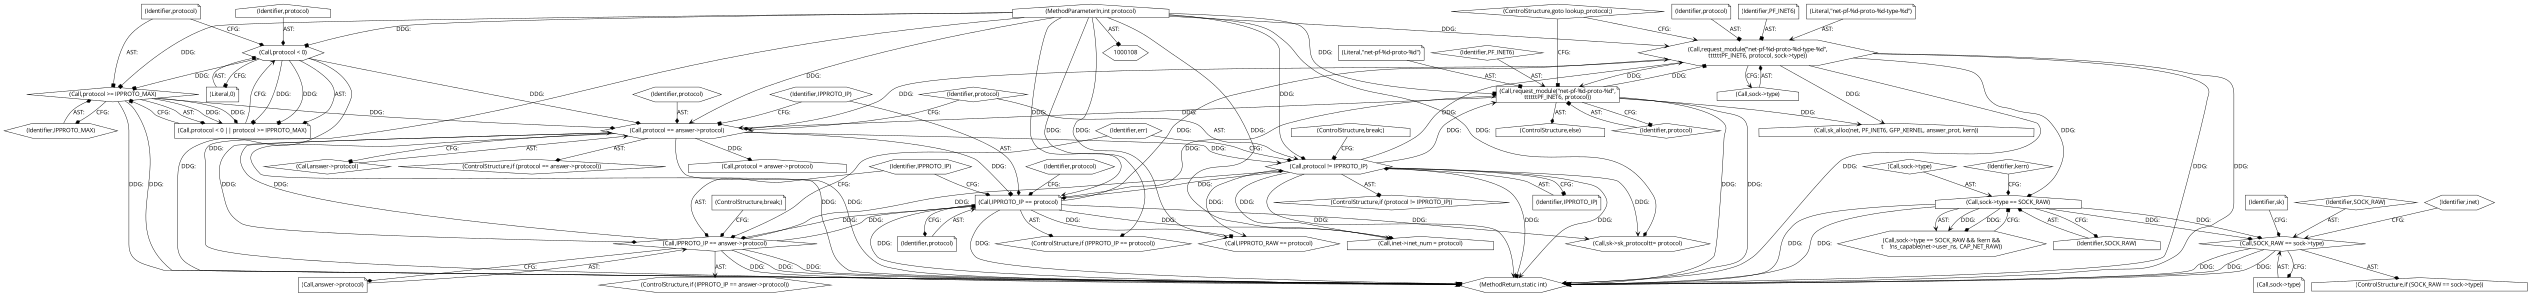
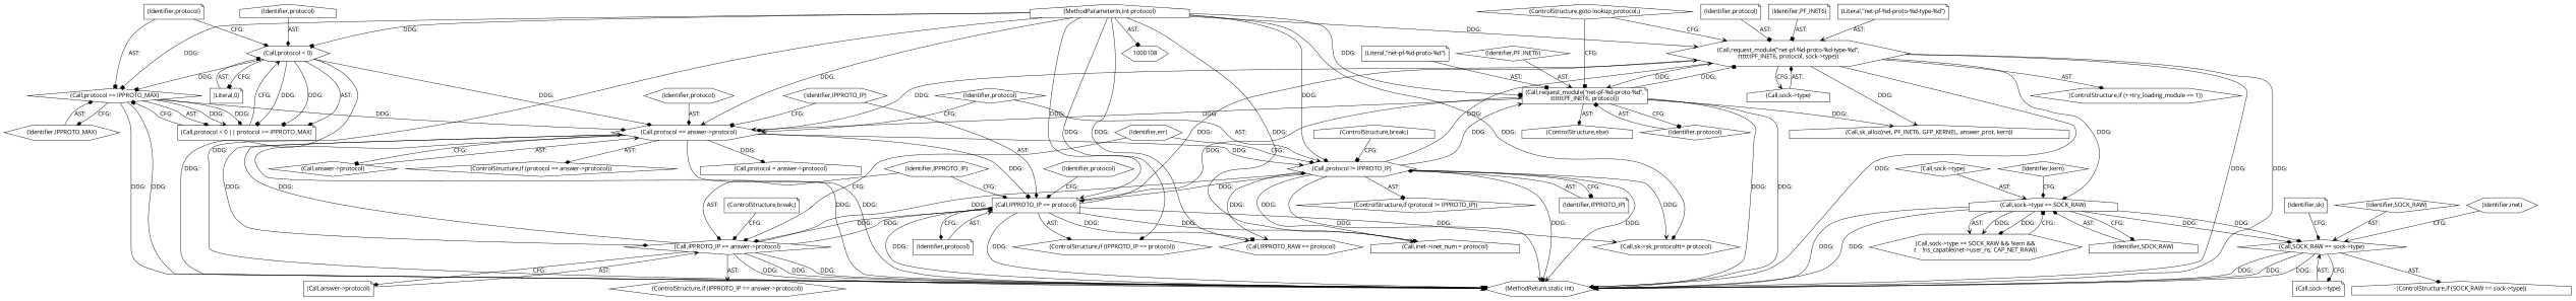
  digraph {
    fontname="Open Sans"
    node [fontname="Open Sans" shape=hexagon]
    edge [arrowhead=diamond fontname="Open Sans"]
    n1 [label="(Call,SOCK_RAW == sock->type)" shape=diamond]
    n2 [label="(Call,sock->type)" shape=note]
    n3 [label="(ControlStructure,if (SOCK_RAW == sock->type))" shape=house]
    n4 [label="(MethodReturn,static int)"]
    n5 [label="(Call,sock->type == SOCK_RAW)" shape=house]
    n6 [label="(Call,sock->type == SOCK_RAW && !kern &&\n\t    !ns_capable(net->user_ns, CAP_NET_RAW))"]
    n7 [label="(Identifier,SOCK_RAW)" shape=house]
    n8 [label="(Call,request_module(\"net-pf-%d-proto-%d-type-%d\",\n\t\t\t\t\t\tPF_INET6, protocol, sock->type))"]
    n9 [label="(Call,request_module(\"net-pf-%d-proto-%d\",\n\t\t\t\t\t\tPF_INET6, protocol))" shape=note]
    n10 [label="(Call,protocol == answer->protocol)"]
    n11 [label="(Call,sock->type)" shape=house]
    n12 [label="(Call,sk_alloc(net, PF_INET6, GFP_KERNEL, answer_prot, kern))" shape=house]
+   n13 [label="(ControlStructure,if (++try_loading_module == 1))"]
    n14 [label="(ControlStructure,else)" shape=house]
    n15 [label="(Identifier,protocol)" shape=diamond]
    n16 [label="(Call,protocol != IPPROTO_IP)"]
    n17 [label="(Call,IPPROTO_IP == protocol)" shape=note]
    n18 [label="(Call,IPPROTO_IP == answer->protocol)" shape=diamond]
    n19 [label="(Call,protocol = answer->protocol)" shape=house]
    n20 [label="(Call,answer->protocol)" shape=diamond]
    n21 [label="(ControlStructure,if (protocol == answer->protocol))" shape=diamond]
    n22 [label="(ControlStructure,if (protocol != IPPROTO_IP))" shape=diamond]
    n23 [label="(Call,sk->sk_protocol\t\t= protocol)"]
    n24 [label="(Identifier,IPPROTO_IP)" shape=note]
    n25 [label="(Call,IPPROTO_RAW == protocol)"]
    n26 [label="(Call,inet->inet_num = protocol)" shape=house]
    n27 [label="(Identifier,protocol)" shape=note]
    n28 [label="(ControlStructure,if (IPPROTO_IP == protocol))"]
    n29 [label="(Call,answer->protocol)" shape=note]
    n30 [label="(ControlStructure,if (IPPROTO_IP == answer->protocol))"]
    n31 [label="(Call,protocol < 0)"]
    n32 [label="(Call,protocol >= IPPROTO_MAX)" shape=diamond]
    n33 [label="(Literal,0)" shape=note]
    n34 [label="(Call,protocol < 0 || protocol >= IPPROTO_MAX)" shape=note]
    n35 [label="(Identifier,IPPROTO_MAX)"]
    n36 [label="(MethodParameterIn,int protocol)" shape=house]
    1000108
    n38 [label="(ControlStructure,break;)" shape=house]
    n39 [label="(Identifier,IPPROTO_IP)"]
    n40 [label="(Identifier,protocol)" shape=diamond]
    n41 [label="(Identifier,IPPROTO_IP)"]
    n42 [label="(Identifier,SOCK_RAW)" shape=diamond]
    n43 [label="(ControlStructure,break;)" shape=note]
    n44 [label="(Identifier,inet)"]
    n45 [label="(Identifier,PF_INET6)" shape=diamond]
    n46 [label="(Identifier,protocol)" shape=note]
    n47 [label="(Identifier,PF_INET6)" shape=note]
    n48 [label="(Literal,\"net-pf-%d-proto-%d-type-%d\")" shape=note]
    n49 [label="(Identifier,protocol)" shape=house]
    n50 [label="(Identifier,protocol)" shape=note]
    n51 [label="(Identifier,protocol)"]
    n52 [label="(Identifier,kern)" shape=diamond]
    n53 [label="(Identifier,sk)" shape=note]
    n54 [label="(Identifier,protocol)"]
    n55 [label="(Call,sock->type)" shape=diamond]
    n56 [label="(ControlStructure,goto lookup_protocol;)" shape=diamond]
    n57 [label="(Identifier,err)"]
    n58 [label="(Literal,\"net-pf-%d-proto-%d\")" shape=note]
    n1 -> n2 [label="CFG: "]
    n1 -> n3 [label="AST: "]
    n1 -> n4 [label="DDG: "]
    n1 -> n4 [arrowhead=box label="DDG: "]
    n1 -> n4 [arrowhead=vee label="DDG: "]
    n2 -> n1 [arrowhead=vee label="AST: "]
    n5 -> n1 [label="DDG: "]
    n5 -> n1 [label="DDG: "]
    n5 -> n4 [label="DDG: "]
    n5 -> n4 [arrowhead=vee label="DDG: "]
    n5 -> n6 [arrowhead=vee label="AST: "]
    n5 -> n6 [arrowhead=vee label="DDG: "]
    n5 -> n6 [label="DDG: "]
    n5 -> n7 [label="CFG: "]
    n6 -> n5 [arrowhead=box label="CFG: "]
    n7 -> n5 [label="AST: "]
    n8 -> n4 [arrowhead=vee label="DDG: "]
    n8 -> n4 [label="DDG: "]
    n8 -> n4 [arrowhead=vee label="DDG: "]
    n8 -> n5 [label="DDG: "]
    n8 -> n9 [arrowhead=vee label="DDG: "]
    n8 -> n10 [label="DDG: "]
    n8 -> n11 [arrowhead=vee label="CFG: "]
    n8 -> n12 [arrowhead=vee label="DDG: "]
+   n8 -> n13 [label="AST: "]
    n9 -> n4 [arrowhead=vee label="DDG: "]
    n9 -> n4 [label="DDG: "]
    n9 -> n8 [arrowhead=box label="DDG: "]
    n9 -> n10 [arrowhead=vee label="DDG: "]
    n9 -> n12 [arrowhead=vee label="DDG: "]
    n9 -> n14 [label="AST: "]
    n9 -> n15 [arrowhead=box label="CFG: "]
    n10 -> n4 [label="DDG: "]
    n10 -> n4 [arrowhead=box label="DDG: "]
    n10 -> n16 [arrowhead=vee label="DDG: "]
    n10 -> n17 [arrowhead=box label="DDG: "]
    n10 -> n18 [label="DDG: "]
    n10 -> n19 [label="DDG: "]
    n10 -> n20 [arrowhead=box label="CFG: "]
    n10 -> n21 [label="AST: "]
    n11 -> n8 [label="AST: "]
    n15 -> n9 [arrowhead=box label="AST: "]
    n16 -> n4 [arrowhead=vee label="DDG: "]
    n16 -> n4 [arrowhead=box label="DDG: "]
    n16 -> n4 [arrowhead=vee label="DDG: "]
    n16 -> n8 [arrowhead=vee label="DDG: "]
    n16 -> n9 [arrowhead=vee label="DDG: "]
    n16 -> n17 [label="DDG: "]
    n16 -> n22 [arrowhead=box label="AST: "]
    n16 -> n23 [arrowhead=vee label="DDG: "]
    n16 -> n24 [arrowhead=box label="CFG: "]
    n16 -> n25 [arrowhead=vee label="DDG: "]
    n16 -> n26 [arrowhead=vee label="DDG: "]
    n17 -> n4 [arrowhead=box label="DDG: "]
    n17 -> n4 [arrowhead=box label="DDG: "]
    n17 -> n8 [arrowhead=vee label="DDG: "]
    n17 -> n9 [arrowhead=vee label="DDG: "]
    n17 -> n18 [label="DDG: "]
    n17 -> n23 [arrowhead=vee label="DDG: "]
    n17 -> n25 [arrowhead=box label="DDG: "]
    n17 -> n26 [label="DDG: "]
    n17 -> n27 [label="CFG: "]
    n17 -> n28 [label="AST: "]
    n18 -> n4 [arrowhead=vee label="DDG: "]
    n18 -> n4 [arrowhead=vee label="DDG: "]
    n18 -> n4 [arrowhead=box label="DDG: "]
    n18 -> n10 [arrowhead=vee label="DDG: "]
    n18 -> n16 [label="DDG: "]
    n18 -> n17 [arrowhead=box label="DDG: "]
    n18 -> n29 [label="CFG: "]
    n18 -> n30 [arrowhead=vee label="AST: "]
    n20 -> n10 [arrowhead=vee label="AST: "]
    n24 -> n16 [label="AST: "]
    n27 -> n17 [arrowhead=vee label="AST: "]
    n29 -> n18 [arrowhead=vee label="AST: "]
    n31 -> n4 [label="DDG: "]
    n31 -> n10 [label="DDG: "]
    n31 -> n32 [arrowhead=box label="DDG: "]
    n31 -> n33 [arrowhead=box label="CFG: "]
    n31 -> n34 [label="AST: "]
    n31 -> n34 [arrowhead=box label="DDG: "]
    n31 -> n34 [arrowhead=box label="DDG: "]
    n32 -> n4 [arrowhead=vee label="DDG: "]
    n32 -> n4 [arrowhead=vee label="DDG: "]
    n32 -> n10 [label="DDG: "]
    n32 -> n34 [label="AST: "]
    n32 -> n34 [arrowhead=vee label="DDG: "]
    n32 -> n34 [label="DDG: "]
    n32 -> n35 [label="CFG: "]
    n33 -> n31 [arrowhead=box label="AST: "]
    n34 -> n31 [arrowhead=vee label="CFG: "]
    n34 -> n32 [arrowhead=box label="CFG: "]
    n35 -> n32 [label="AST: "]
    n36 -> n4 [arrowhead=box label="DDG: "]
    n36 -> n8 [arrowhead=vee label="DDG: "]
    n36 -> n9 [arrowhead=box label="DDG: "]
    n36 -> n10 [arrowhead=vee label="DDG: "]
    n36 -> n16 [label="DDG: "]
    n36 -> n17 [arrowhead=vee label="DDG: "]
    n36 -> n23 [label="DDG: "]
    n36 -> n25 [arrowhead=vee label="DDG: "]
    n36 -> n26 [arrowhead=vee label="DDG: "]
    n36 -> n28 [label="DDG: "]
    n36 -> n31 [arrowhead=box label="DDG: "]
    n36 -> n32 [arrowhead=box label="DDG: "]
    n36 -> 1000108 [arrowhead=box label="AST: "]
    n38 -> n16 [arrowhead=box label="CFG: "]
    n39 -> n10 [arrowhead=box label="CFG: "]
    n39 -> n17 [label="AST: "]
    n40 -> n10 [arrowhead=vee label="CFG: "]
    n40 -> n16 [arrowhead=vee label="AST: "]
    n41 -> n17 [label="CFG: "]
    n41 -> n18 [label="AST: "]
    n42 -> n1 [arrowhead=vee label="AST: "]
    n43 -> n18 [label="CFG: "]
    n44 -> n1 [arrowhead=vee label="CFG: "]
    n45 -> n9 [arrowhead=vee label="AST: "]
    n46 -> n31 [label="CFG: "]
    n46 -> n32 [arrowhead=box label="AST: "]
    n47 -> n8 [arrowhead=box label="AST: "]
    n48 -> n8 [arrowhead=vee label="AST: "]
    n49 -> n31 [label="AST: "]
    n50 -> n8 [arrowhead=box label="AST: "]
    n51 -> n10 [label="AST: "]
    n52 -> n5 [label="CFG: "]
    n53 -> n1 [label="CFG: "]
    n54 -> n17 [label="CFG: "]
    n55 -> n5 [arrowhead=vee label="AST: "]
    n56 -> n8 [arrowhead=vee label="CFG: "]
    n56 -> n9 [arrowhead=box label="CFG: "]
    n57 -> n16 [label="CFG: "]
    n57 -> n18 [label="CFG: "]
    n58 -> n9 [arrowhead=box label="AST: "]
  }
